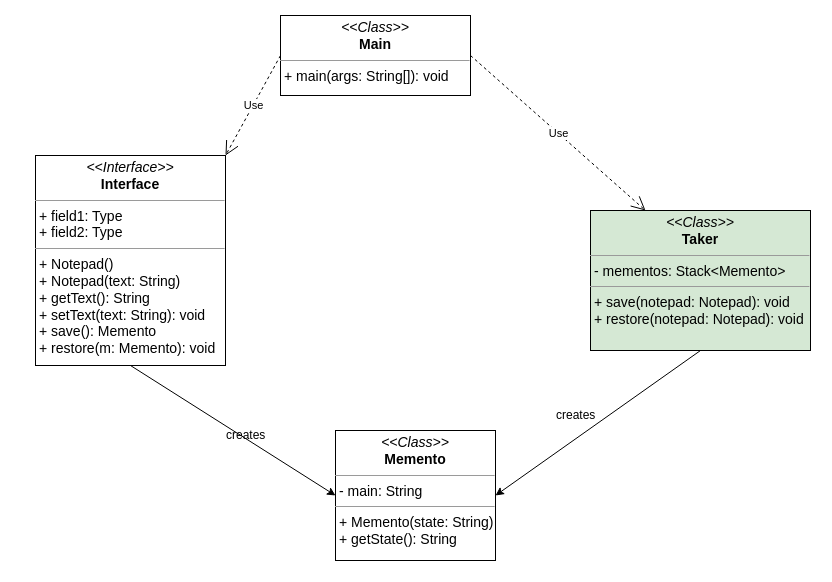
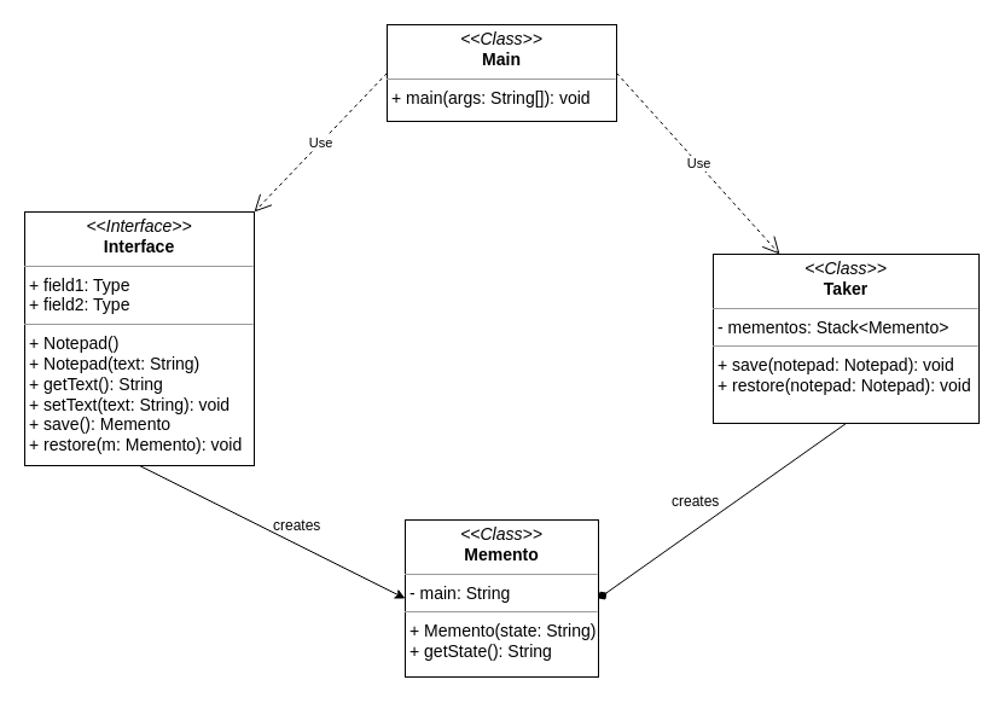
  <mxCell id="0" />
  <mxCell id="1" parent="0" />
- <mxCell id="2" value="&lt;p style=&quot;margin: 4px 0px 0px; text-align: center; font-size: 14px;&quot;&gt;&lt;font style=&quot;font-size: 14px;&quot;&gt;&lt;i style=&quot;&quot;&gt;&amp;lt;&amp;lt;Class&amp;gt;&amp;gt;&lt;/i&gt;&lt;br&gt;&lt;b style=&quot;&quot;&gt;Taker&lt;/b&gt;&lt;br&gt;&lt;/font&gt;&lt;/p&gt;&lt;hr style=&quot;font-size: 14px;&quot; size=&quot;1&quot;&gt;&lt;p style=&quot;margin: 0px 0px 0px 4px; font-size: 14px;&quot;&gt;&lt;font style=&quot;font-size: 14px;&quot;&gt;- mementos: Stack&amp;lt;Memento&amp;gt;&lt;br&gt;&lt;/font&gt;&lt;/p&gt;&lt;hr style=&quot;font-size: 14px;&quot; size=&quot;1&quot;&gt;&lt;p style=&quot;margin: 0px 0px 0px 4px; font-size: 14px;&quot;&gt;&lt;font style=&quot;font-size: 14px;&quot;&gt;+&amp;nbsp;&lt;span style=&quot;background-color: initial;&quot;&gt;save(notepad: Notepad): void&lt;/span&gt;&lt;/font&gt;&lt;/p&gt;&lt;p style=&quot;margin: 0px 0px 0px 4px; font-size: 14px;&quot;&gt;&lt;font style=&quot;font-size: 14px;&quot;&gt;+ restore(notepad: Notepad): void&lt;/font&gt;&lt;/p&gt;" style="verticalAlign=top;align=left;overflow=fill;fontSize=12;fontFamily=Helvetica;html=1;rounded=0;shadow=0;comic=0;labelBackgroundColor=none;strokeWidth=1;fillColor=#d5e8d4;" parent="1" vertex="1"><mxGeometry x="590" y="210" width="220" height="140" as="geometry" /></mxCell>
- <mxCell id="3" value="&lt;p style=&quot;margin: 4px 0px 0px; text-align: center; font-size: 14px;&quot;&gt;&lt;font style=&quot;font-size: 14px;&quot;&gt;&lt;i style=&quot;&quot;&gt;&amp;lt;&amp;lt;Class&amp;gt;&amp;gt;&lt;/i&gt;&lt;br&gt;&lt;b style=&quot;&quot;&gt;Main&lt;/b&gt;&lt;/font&gt;&lt;/p&gt;&lt;hr style=&quot;font-size: 14px;&quot; size=&quot;1&quot;&gt;&lt;p style=&quot;margin: 0px 0px 0px 4px; font-size: 14px;&quot;&gt;&lt;font style=&quot;font-size: 14px;&quot;&gt;+&amp;nbsp;&lt;span style=&quot;background-color: initial;&quot;&gt;main(args: String[]): void&lt;/span&gt;&lt;/font&gt;&lt;/p&gt;" style="verticalAlign=top;align=left;overflow=fill;fontSize=12;fontFamily=Helvetica;html=1;rounded=0;shadow=0;comic=0;labelBackgroundColor=none;strokeWidth=1" parent="1" vertex="1"><mxGeometry x="280" y="15" width="190" height="80" as="geometry" /></mxCell>
- <mxCell id="4" value="&lt;p style=&quot;margin: 4px 0px 0px; text-align: center; font-size: 14px;&quot;&gt;&lt;font style=&quot;font-size: 14px;&quot;&gt;&lt;i style=&quot;&quot;&gt;&amp;lt;&amp;lt;Interface&amp;gt;&amp;gt;&lt;/i&gt;&lt;br&gt;&lt;b style=&quot;&quot;&gt;Interface&lt;/b&gt;&lt;/font&gt;&lt;/p&gt;&lt;hr style=&quot;font-size: 14px;&quot; size=&quot;1&quot;&gt;&lt;p style=&quot;margin: 0px 0px 0px 4px; font-size: 14px;&quot;&gt;&lt;font style=&quot;font-size: 14px;&quot;&gt;+ field1: Type&lt;br&gt;+ field2: Type&lt;/font&gt;&lt;/p&gt;&lt;hr style=&quot;font-size: 14px;&quot; size=&quot;1&quot;&gt;&lt;p style=&quot;margin: 0px 0px 0px 4px; font-size: 14px;&quot;&gt;&lt;font style=&quot;font-size: 14px;&quot;&gt;+ Notepad()&lt;/font&gt;&lt;/p&gt;&lt;p style=&quot;margin: 0px 0px 0px 4px; font-size: 14px;&quot;&gt;&lt;font style=&quot;font-size: 14px;&quot;&gt;+ Notepad(text: String)&lt;/font&gt;&lt;/p&gt;&lt;p style=&quot;margin: 0px 0px 0px 4px; font-size: 14px;&quot;&gt;&lt;font style=&quot;font-size: 14px;&quot;&gt;+ getText(): String&lt;/font&gt;&lt;/p&gt;&lt;p style=&quot;margin: 0px 0px 0px 4px; font-size: 14px;&quot;&gt;&lt;font style=&quot;font-size: 14px;&quot;&gt;+ setText(text: String): void&lt;/font&gt;&lt;/p&gt;&lt;p style=&quot;margin: 0px 0px 0px 4px; font-size: 14px;&quot;&gt;&lt;font style=&quot;font-size: 14px;&quot;&gt;+ save(): Memento&lt;/font&gt;&lt;/p&gt;&lt;p style=&quot;margin: 0px 0px 0px 4px; font-size: 14px;&quot;&gt;&lt;font style=&quot;font-size: 14px;&quot;&gt;+ restore(m: Memento): void&lt;/font&gt;&lt;br&gt;&lt;/p&gt;" style="verticalAlign=top;align=left;overflow=fill;fontSize=12;fontFamily=Helvetica;html=1;rounded=0;shadow=0;comic=0;labelBackgroundColor=none;strokeWidth=1" parent="1" vertex="1"><mxGeometry x="35" y="155" width="190" height="210" as="geometry" /></mxCell>
+ <mxCell id="2" value="&lt;p style=&quot;margin: 4px 0px 0px; text-align: center; font-size: 14px;&quot;&gt;&lt;font style=&quot;font-size: 14px;&quot;&gt;&lt;i style=&quot;&quot;&gt;&amp;lt;&amp;lt;Class&amp;gt;&amp;gt;&lt;/i&gt;&lt;br&gt;&lt;b style=&quot;&quot;&gt;Taker&lt;/b&gt;&lt;br&gt;&lt;/font&gt;&lt;/p&gt;&lt;hr style=&quot;font-size: 14px;&quot; size=&quot;1&quot;&gt;&lt;p style=&quot;margin: 0px 0px 0px 4px; font-size: 14px;&quot;&gt;&lt;font style=&quot;font-size: 14px;&quot;&gt;- mementos: Stack&amp;lt;Memento&amp;gt;&lt;br&gt;&lt;/font&gt;&lt;/p&gt;&lt;hr style=&quot;font-size: 14px;&quot; size=&quot;1&quot;&gt;&lt;p style=&quot;margin: 0px 0px 0px 4px; font-size: 14px;&quot;&gt;&lt;font style=&quot;font-size: 14px;&quot;&gt;+&amp;nbsp;&lt;span style=&quot;background-color: initial;&quot;&gt;save(notepad: Notepad): void&lt;/span&gt;&lt;/font&gt;&lt;/p&gt;&lt;p style=&quot;margin: 0px 0px 0px 4px; font-size: 14px;&quot;&gt;&lt;font style=&quot;font-size: 14px;&quot;&gt;+ restore(notepad: Notepad): void&lt;/font&gt;&lt;/p&gt;" style="verticalAlign=top;align=left;overflow=fill;fontSize=12;fontFamily=Helvetica;html=1;rounded=0;shadow=0;comic=0;labelBackgroundColor=none;strokeWidth=1" parent="1" vertex="1"><mxGeometry x="590" y="210" width="220" height="140" as="geometry" /></mxCell>
+ <mxCell id="3" value="&lt;p style=&quot;margin: 4px 0px 0px; text-align: center; font-size: 14px;&quot;&gt;&lt;font style=&quot;font-size: 14px;&quot;&gt;&lt;i style=&quot;&quot;&gt;&amp;lt;&amp;lt;Class&amp;gt;&amp;gt;&lt;/i&gt;&lt;br&gt;&lt;b style=&quot;&quot;&gt;Main&lt;/b&gt;&lt;/font&gt;&lt;/p&gt;&lt;hr style=&quot;font-size: 14px;&quot; size=&quot;1&quot;&gt;&lt;p style=&quot;margin: 0px 0px 0px 4px; font-size: 14px;&quot;&gt;&lt;font style=&quot;font-size: 14px;&quot;&gt;+&amp;nbsp;&lt;span style=&quot;background-color: initial;&quot;&gt;main(args: String[]): void&lt;/span&gt;&lt;/font&gt;&lt;/p&gt;" style="verticalAlign=top;align=left;overflow=fill;fontSize=12;fontFamily=Helvetica;html=1;rounded=0;shadow=0;comic=0;labelBackgroundColor=none;strokeWidth=1" parent="1" vertex="1"><mxGeometry x="320" y="20" width="190" height="80" as="geometry" /></mxCell>
+ <mxCell id="4" value="&lt;p style=&quot;margin: 4px 0px 0px; text-align: center; font-size: 14px;&quot;&gt;&lt;font style=&quot;font-size: 14px;&quot;&gt;&lt;i style=&quot;&quot;&gt;&amp;lt;&amp;lt;Interface&amp;gt;&amp;gt;&lt;/i&gt;&lt;br&gt;&lt;b style=&quot;&quot;&gt;Interface&lt;/b&gt;&lt;/font&gt;&lt;/p&gt;&lt;hr style=&quot;font-size: 14px;&quot; size=&quot;1&quot;&gt;&lt;p style=&quot;margin: 0px 0px 0px 4px; font-size: 14px;&quot;&gt;&lt;font style=&quot;font-size: 14px;&quot;&gt;+ field1: Type&lt;br&gt;+ field2: Type&lt;/font&gt;&lt;/p&gt;&lt;hr style=&quot;font-size: 14px;&quot; size=&quot;1&quot;&gt;&lt;p style=&quot;margin: 0px 0px 0px 4px; font-size: 14px;&quot;&gt;&lt;font style=&quot;font-size: 14px;&quot;&gt;+ Notepad()&lt;/font&gt;&lt;/p&gt;&lt;p style=&quot;margin: 0px 0px 0px 4px; font-size: 14px;&quot;&gt;&lt;font style=&quot;font-size: 14px;&quot;&gt;+ Notepad(text: String)&lt;/font&gt;&lt;/p&gt;&lt;p style=&quot;margin: 0px 0px 0px 4px; font-size: 14px;&quot;&gt;&lt;font style=&quot;font-size: 14px;&quot;&gt;+ getText(): String&lt;/font&gt;&lt;/p&gt;&lt;p style=&quot;margin: 0px 0px 0px 4px; font-size: 14px;&quot;&gt;&lt;font style=&quot;font-size: 14px;&quot;&gt;+ setText(text: String): void&lt;/font&gt;&lt;/p&gt;&lt;p style=&quot;margin: 0px 0px 0px 4px; font-size: 14px;&quot;&gt;&lt;font style=&quot;font-size: 14px;&quot;&gt;+ save(): Memento&lt;/font&gt;&lt;/p&gt;&lt;p style=&quot;margin: 0px 0px 0px 4px; font-size: 14px;&quot;&gt;&lt;font style=&quot;font-size: 14px;&quot;&gt;+ restore(m: Memento): void&lt;/font&gt;&lt;br&gt;&lt;/p&gt;" style="verticalAlign=top;align=left;overflow=fill;fontSize=12;fontFamily=Helvetica;html=1;rounded=0;shadow=0;comic=0;labelBackgroundColor=none;strokeWidth=1" parent="1" vertex="1"><mxGeometry x="20" y="175" width="190" height="210" as="geometry" /></mxCell>
  <mxCell id="5" value="&lt;p style=&quot;margin: 4px 0px 0px; text-align: center; font-size: 14px;&quot;&gt;&lt;font style=&quot;font-size: 14px;&quot;&gt;&lt;i style=&quot;&quot;&gt;&amp;lt;&amp;lt;Class&amp;gt;&amp;gt;&lt;/i&gt;&lt;br&gt;&lt;b style=&quot;&quot;&gt;Memento&lt;/b&gt;&lt;/font&gt;&lt;/p&gt;&lt;hr style=&quot;font-size: 14px;&quot; size=&quot;1&quot;&gt;&lt;p style=&quot;margin: 0px 0px 0px 4px; font-size: 14px;&quot;&gt;&lt;font style=&quot;font-size: 14px;&quot;&gt;- main: String&lt;br&gt;&lt;/font&gt;&lt;/p&gt;&lt;hr style=&quot;font-size: 14px;&quot; size=&quot;1&quot;&gt;&lt;p style=&quot;margin: 0px 0px 0px 4px; font-size: 14px;&quot;&gt;&lt;font style=&quot;font-size: 14px;&quot;&gt;+ Memento(state: String)&lt;/font&gt;&lt;/p&gt;&lt;p style=&quot;margin: 0px 0px 0px 4px; font-size: 14px;&quot;&gt;&lt;font style=&quot;font-size: 14px;&quot;&gt;+ getState(): String&lt;/font&gt;&lt;/p&gt;" style="verticalAlign=top;align=left;overflow=fill;fontSize=12;fontFamily=Helvetica;html=1;rounded=0;shadow=0;comic=0;labelBackgroundColor=none;strokeWidth=1" vertex="1" parent="1"><mxGeometry x="335" y="430" width="160" height="130" as="geometry" /></mxCell>
  <mxCell id="6" value="Use" style="endArrow=open;endSize=12;dashed=1;html=1;rounded=0;exitX=0;exitY=0.5;exitDx=0;exitDy=0;entryX=1;entryY=0;entryDx=0;entryDy=0;" edge="1" parent="1" source="3" target="4"><mxGeometry width="160" relative="1" as="geometry"><mxPoint x="320" y="290" as="sourcePoint" /><mxPoint x="480" y="290" as="targetPoint" /></mxGeometry></mxCell>
  <mxCell id="7" value="Use" style="endArrow=open;endSize=12;dashed=1;html=1;rounded=0;exitX=1;exitY=0.5;exitDx=0;exitDy=0;entryX=0.25;entryY=0;entryDx=0;entryDy=0;" edge="1" parent="1" source="3" target="2"><mxGeometry width="160" relative="1" as="geometry"><mxPoint x="330" y="100" as="sourcePoint" /><mxPoint x="220" y="185" as="targetPoint" /></mxGeometry></mxCell>
  <mxCell id="8" value="" style="endArrow=classic;html=1;rounded=0;exitX=0.5;exitY=1;exitDx=0;exitDy=0;entryX=0;entryY=0.5;entryDx=0;entryDy=0;" edge="1" parent="1" source="4" target="5"><mxGeometry width="50" height="50" relative="1" as="geometry"><mxPoint x="380" y="320" as="sourcePoint" /><mxPoint x="430" y="270" as="targetPoint" /></mxGeometry></mxCell>
- <mxCell id="9" value="" style="endArrow=classic;html=1;rounded=0;exitX=0.5;exitY=1;exitDx=0;exitDy=0;entryX=1;entryY=0.5;entryDx=0;entryDy=0;" edge="1" parent="1" source="2" target="5"><mxGeometry width="50" height="50" relative="1" as="geometry"><mxPoint x="125" y="395" as="sourcePoint" /><mxPoint x="345" y="505" as="targetPoint" /></mxGeometry></mxCell>
+ <mxCell id="9" value="" style="endArrow=diamond;html=1;rounded=0;exitX=0.5;exitY=1;exitDx=0;exitDy=0;entryX=1;entryY=0.5;entryDx=0;entryDy=0;" edge="1" parent="1" source="2" target="5"><mxGeometry width="50" height="50" relative="1" as="geometry"><mxPoint x="125" y="395" as="sourcePoint" /><mxPoint x="345" y="505" as="targetPoint" /></mxGeometry></mxCell>
  <mxCell id="10" value="creates" style="text;strokeColor=none;fillColor=none;align=left;verticalAlign=middle;spacingLeft=4;spacingRight=4;overflow=hidden;points=[[0,0.5],[1,0.5]];portConstraint=eastwest;rotatable=0;whiteSpace=wrap;html=1;" vertex="1" parent="1"><mxGeometry x="220" y="420" width="80" height="30" as="geometry" /></mxCell>
  <mxCell id="11" value="creates" style="text;strokeColor=none;fillColor=none;align=left;verticalAlign=middle;spacingLeft=4;spacingRight=4;overflow=hidden;points=[[0,0.5],[1,0.5]];portConstraint=eastwest;rotatable=0;whiteSpace=wrap;html=1;" vertex="1" parent="1"><mxGeometry x="550" y="400" width="80" height="30" as="geometry" /></mxCell>
